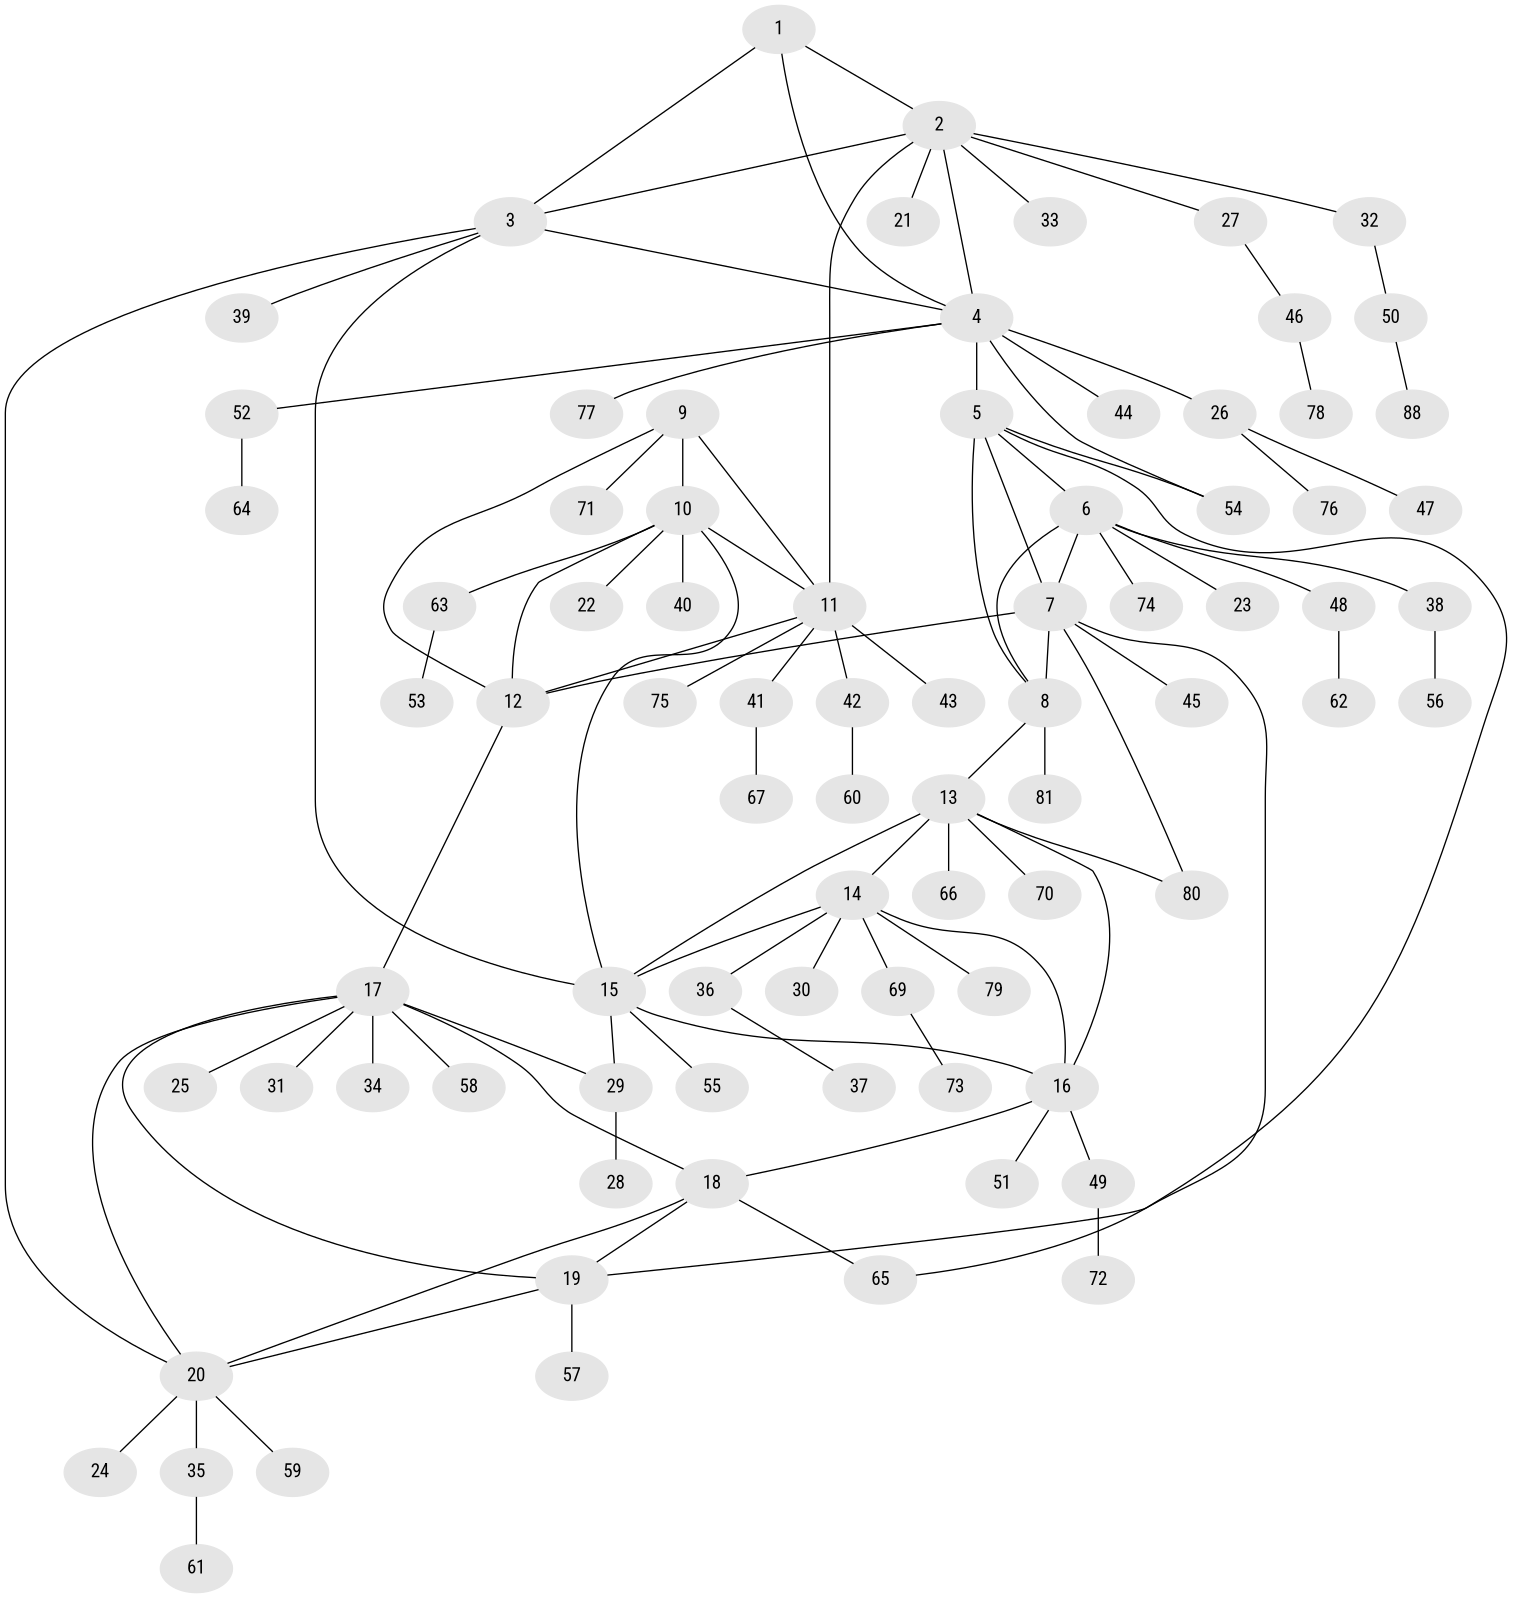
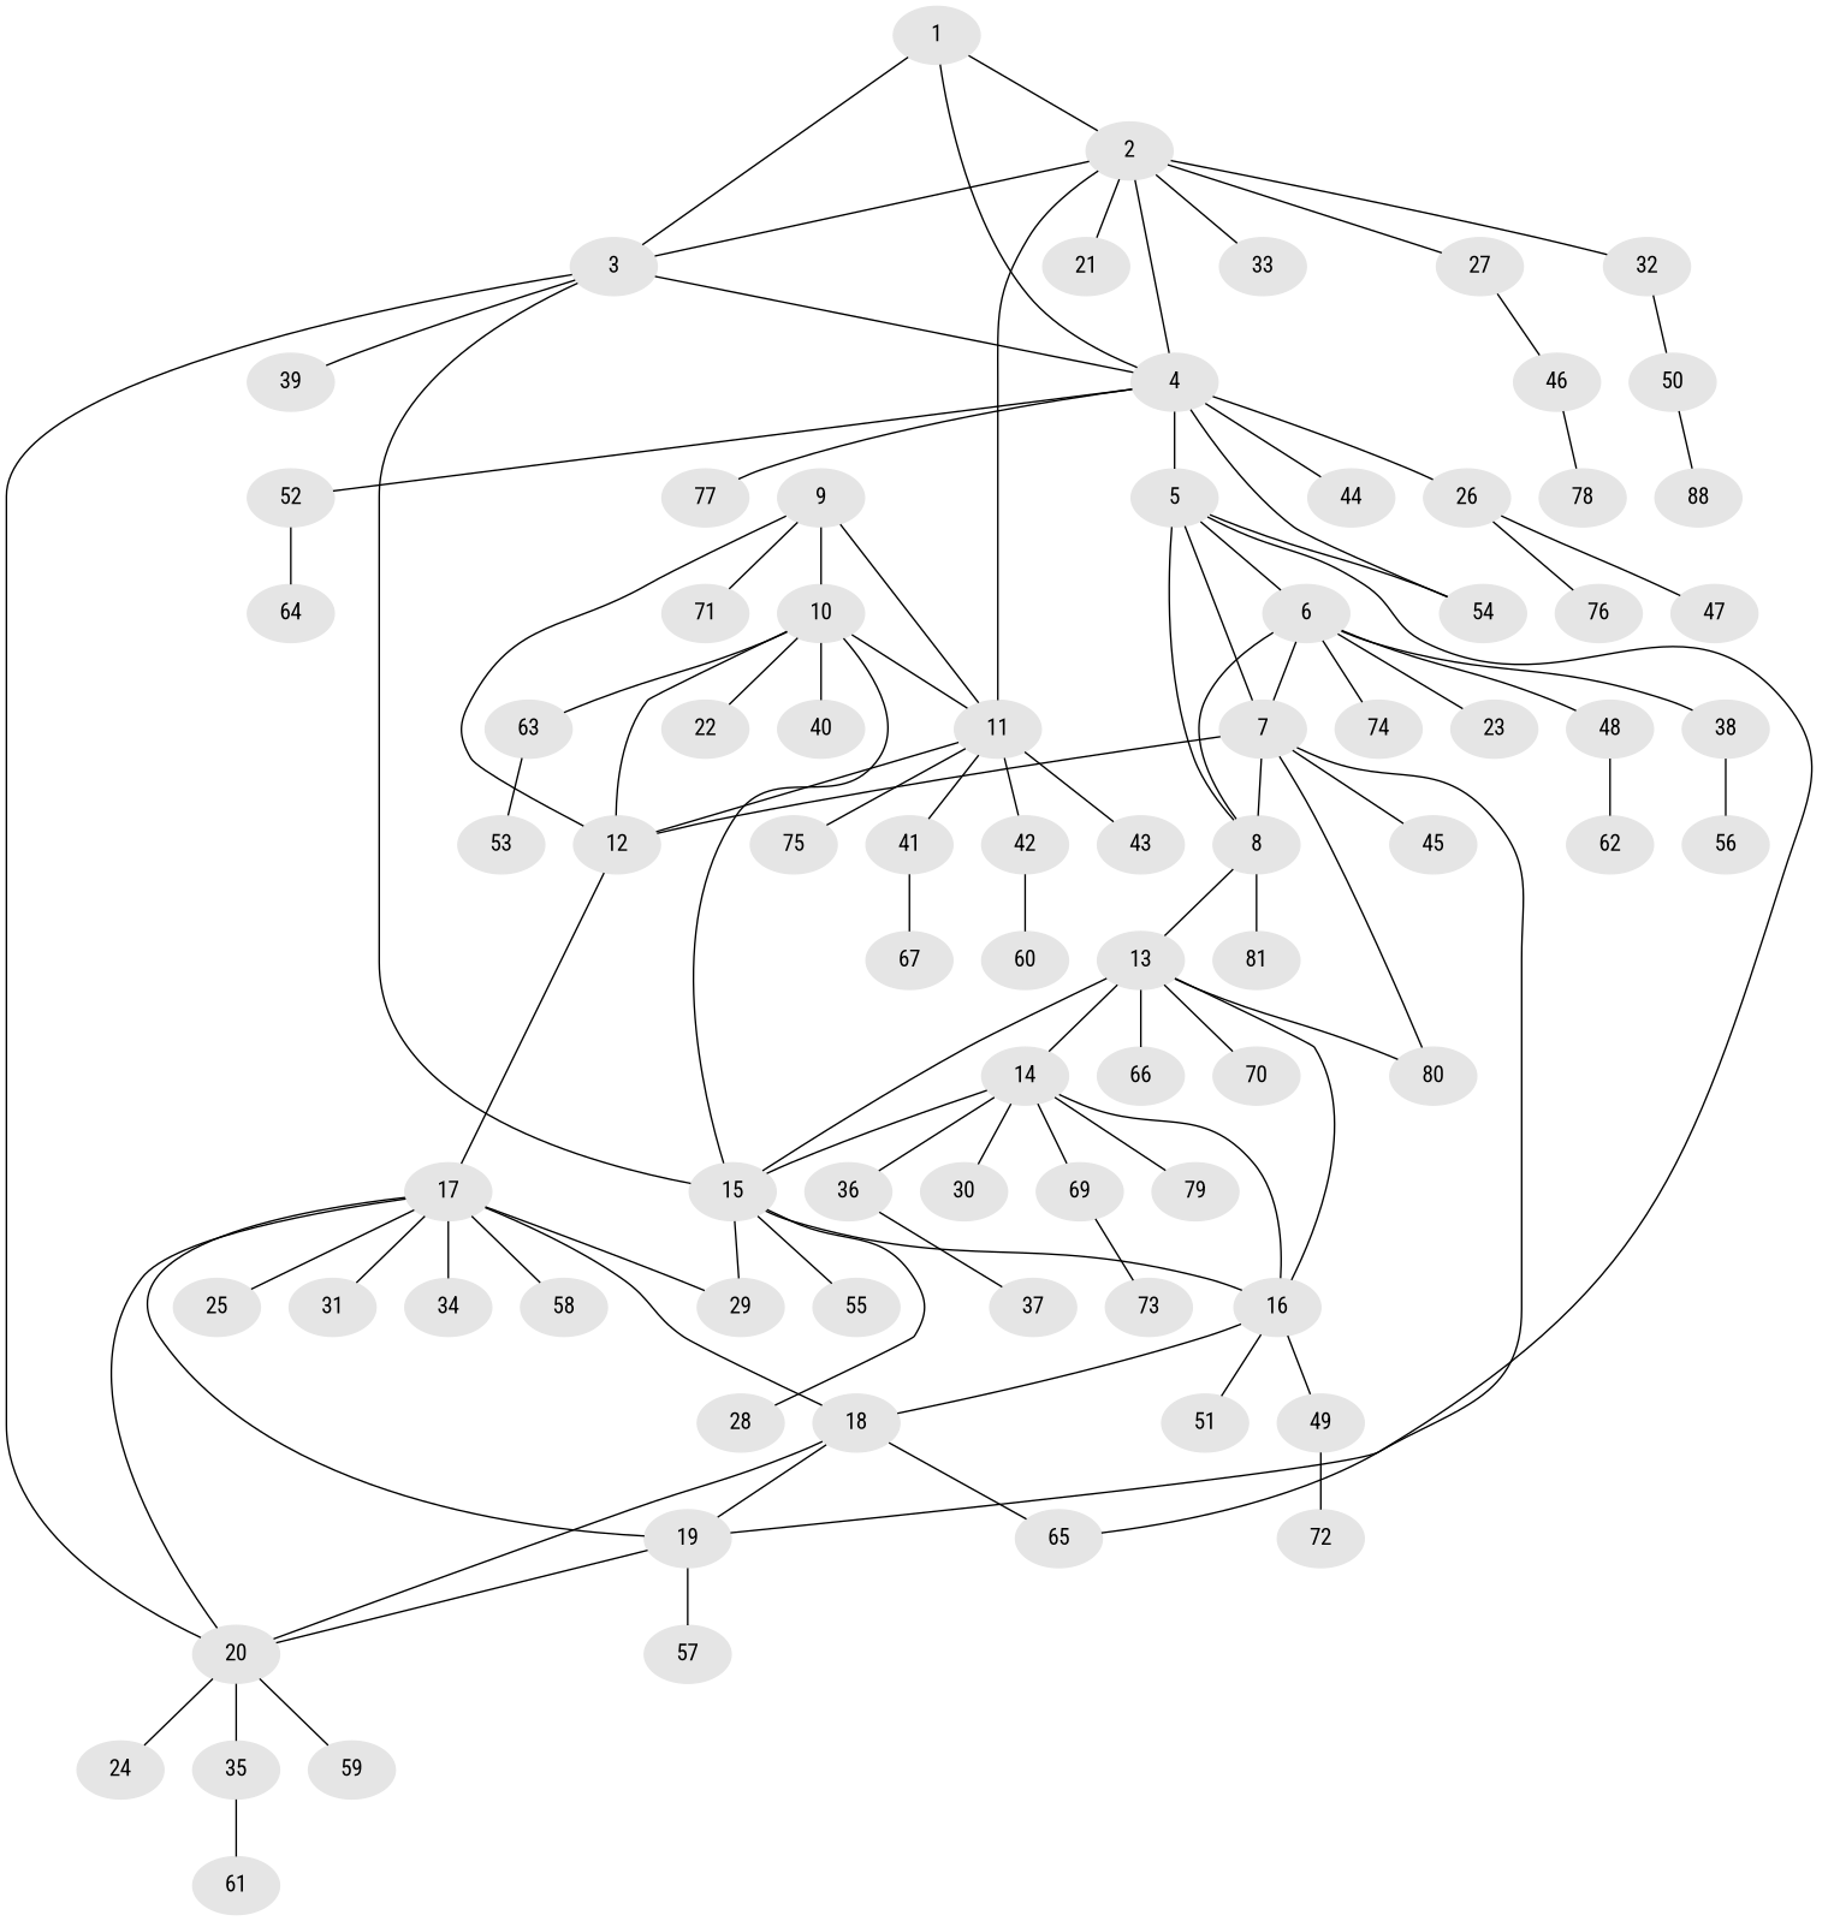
  graph {
    fontname="Roboto Condensed"
    node [color=gray90 fontname="Roboto Condensed" style=filled]
    edge [fontname="Roboto Condensed"]
    1
    2
    3
    4
    11
    21
    27
    32
    33
    15
    20
    39
    5
    26
    44
    52
    54
    77
    12
    41
    42
    43
    75
    46
    50
    16
    28
    29
    55
    24
    35
    59
    6
    7
    8
    19
    47
    76
    64
    23
    38
    48
    74
    45
    65
    80
    13
    81
    57
    56
    62
    17
    14
    66
    70
    9
    10
    71
    22
    40
    63
    53
    67
    60
    18
    25
    31
    34
    58
    30
    36
    69
    79
    49
    51
    37
    73
    72
    61
    78
    n81 [label=88]
    1 -- 2
    1 -- 3
    1 -- 4
    2 -- 3
    2 -- 4
    2 -- 11
    2 -- 21
    2 -- 27
    2 -- 32
    2 -- 33
    3 -- 4
    3 -- 15
    3 -- 20
    3 -- 39
    4 -- 5
    4 -- 26
    4 -- 44
    4 -- 52
    4 -- 54
    4 -- 77
    11 -- 12
    11 -- 41
    11 -- 42
    11 -- 43
    11 -- 75
    27 -- 46
    32 -- 50
    15 -- 16
-   29 -- 28
+   15 -- 28
    15 -- 29
    15 -- 55
    20 -- 24
    20 -- 35
    20 -- 59
    5 -- 54
    5 -- 6
    5 -- 7
    5 -- 8
    5 -- 19
    26 -- 47
    26 -- 76
    52 -- 64
    12 -- 17
    41 -- 67
    42 -- 60
    46 -- 78
    50 -- n81
    16 -- 18
    16 -- 49
    16 -- 51
    35 -- 61
    6 -- 7
    6 -- 8
    6 -- 23
    6 -- 38
    6 -- 48
    6 -- 74
    7 -- 12
    7 -- 8
    7 -- 45
    7 -- 65
    7 -- 80
    8 -- 13
    8 -- 81
    19 -- 20
    19 -- 57
    38 -- 56
    48 -- 62
    13 -- 15
    13 -- 16
    13 -- 80
    13 -- 14
    13 -- 66
    13 -- 70
    17 -- 20
    17 -- 29
    17 -- 19
    17 -- 18
    17 -- 25
    17 -- 31
    17 -- 34
    17 -- 58
    14 -- 15
    14 -- 16
    14 -- 30
    14 -- 36
    14 -- 69
    14 -- 79
    9 -- 11
    9 -- 12
    9 -- 10
    9 -- 71
    10 -- 11
    10 -- 15
    10 -- 12
    10 -- 22
    10 -- 40
    10 -- 63
    63 -- 53
    18 -- 20
    18 -- 19
    18 -- 65
    36 -- 37
    69 -- 73
    49 -- 72
  }
